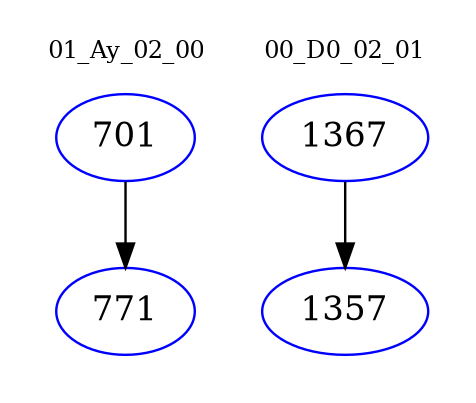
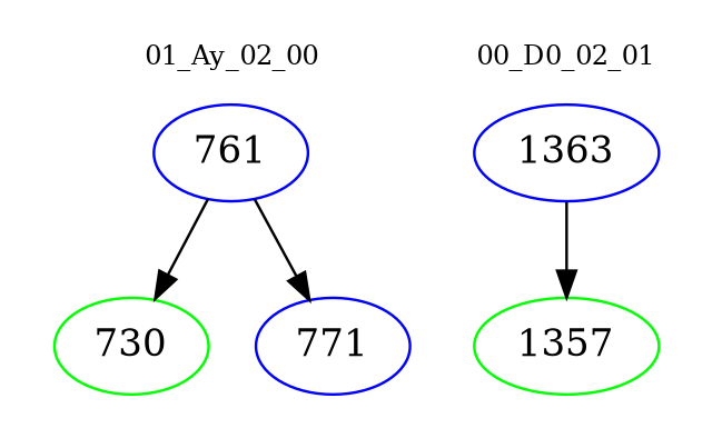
  digraph {
    fontname="DejaVu Serif"
    node [color=blue fontname="DejaVu Serif"]
    edge [color=black fontname="DejaVu Serif"]
-   n1 [label=701]
+   n1 [label=761]
+   n2 [color=green label=730]
    n3 [label=771]
-   n4 [label=1367]
-   n5 [label=1357]
+   n4 [label=1363]
+   n5 [color=green label=1357]
    subgraph cluster_1 {
      color=white
      fontsize=10
      label="01_Ay_02_00"
      n1
+     n2
      n3
    }
    subgraph cluster_2 {
      color=white
      fontsize=10
      label="00_D0_02_01"
      n4
      n5
    }
+   n1 -> n2
    n1 -> n3
    n4 -> n5
  }
